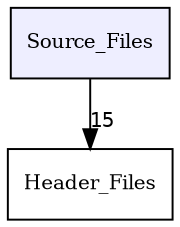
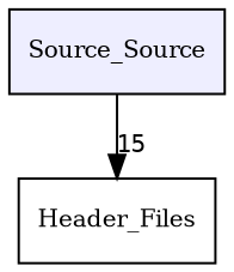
  digraph {
    compound=true
    fontname="DejaVu Serif"
    node [fontname="DejaVu Serif" fontsize=10 shape=box]
-   n1 [fillcolor="#eeeeff" label=Source_Files pencolor=black style=filled]
+   n1 [fillcolor="#eeeeff" label=Source_Source pencolor=black style=filled]
    n2 [label=Header_Files]
    n1 -> n2 [headlabel=15 labeldistance=1.5 labelfontname=Helvetica labelfontsize=10 fontname="DejaVu Serif"]
  }
